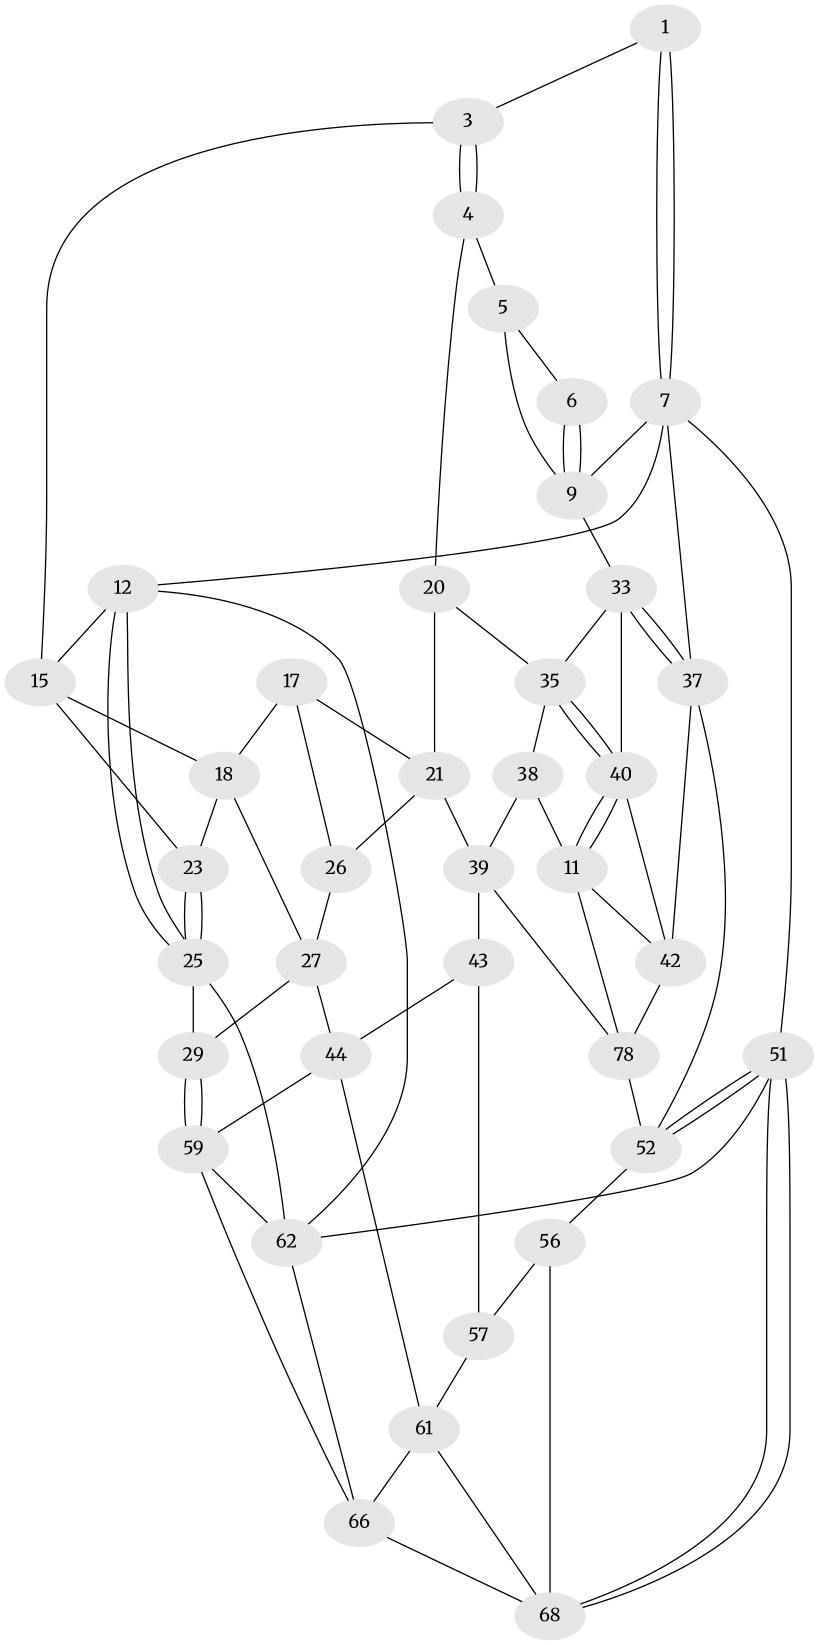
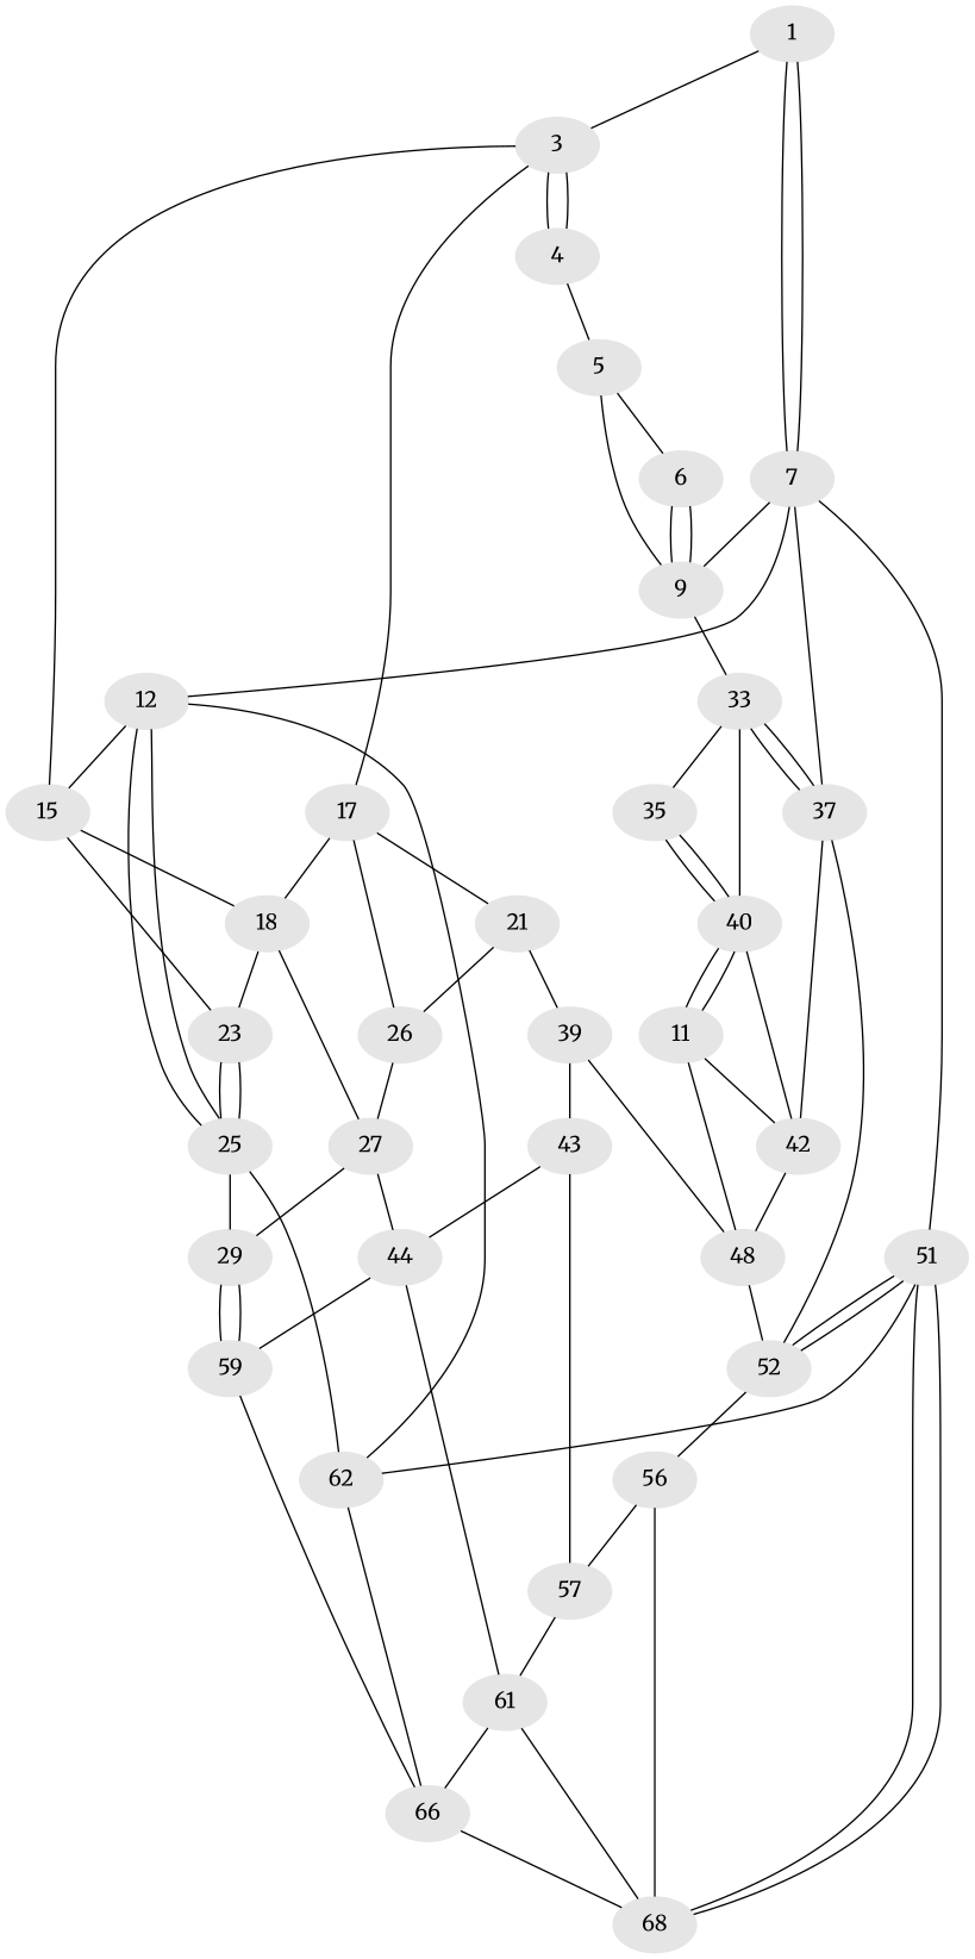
  graph {
    fontname=Merriweather
    node [color=gray90 fontname=Merriweather style=filled]
    edge [fontname=Merriweather]
    1 [super="+2"]
    3 [super="+14"]
    7 [super="+8"]
    4 [super="+19"]
    15 [super="+16"]
    17 [super="+22"]
    9 [super="+10"]
    12 [super="+13"]
    37 [super="+46"]
    51
    5 [super="+11"]
-   20
    18 [super="+24"]
    23
    21 [super="+31"]
    26 [super="+32"]
    6
    35 [super="+36"]
    33 [super="+34"]
    25 [super="+30"]
    62 [super="+63"]
    n22 [label=42 super="+53"]
    52 [super="+55"]
    68 [super="+70"]
    40 [super="+45"]
    29
    66 [super="+69"]
    27 [super="+28"]
    39 [super="+49"]
    44 [super="+58"]
-   38
    43 [super="+50"]
-   48 [super="+54" label=78]
+   48 [super="+54"]
    59 [super="+64"]
    57 [super="+60"]
    61 [super="+65"]
    n37 [label=11 super="+42"]
    56 [super="+67"]
    1 -- 3
    1 -- 7
    1 -- 7
    3 -- 4
    3 -- 4
    3 -- 15
+   3 -- 17
    7 -- 9
    7 -- 12
    7 -- 37
    7 -- 51
    4 -- 5 [weight=2]
-   4 -- 20
    15 -- 18
    15 -- 23
    17 -- 18
    17 -- 21
    17 -- 26
    9 -- 33
    12 -- 15
    12 -- 25
    12 -- 25
    12 -- 62
    37 -- n22
    37 -- 52
    51 -- 62
    51 -- 52
    51 -- 52
    51 -- 68
    51 -- 68
    5 -- 9
    5 -- 6
-   20 -- 21
-   20 -- 35
    18 -- 23
    18 -- 27
    23 -- 25
    23 -- 25
    21 -- 26
    21 -- 39
    26 -- 27
    6 -- 9
    6 -- 9
    35 -- 40
    35 -- 40
-   35 -- 38
    33 -- 37
    33 -- 37
    33 -- 35
    33 -- 40
    25 -- 62
    25 -- 29
    62 -- 66
    n22 -- 48
    52 -- 56
    40 -- n22
    40 -- n37
    40 -- n37
    29 -- 59
    29 -- 59
    66 -- 68
    27 -- 29
    27 -- 44
    39 -- 43
    39 -- 48
    44 -- 59
    44 -- 61
-   38 -- 39
-   38 -- n37
    43 -- 44
    43 -- 57
    48 -- 52
-   59 -- 62
    59 -- 66
    57 -- 61
    61 -- 68
    61 -- 66
    n37 -- n22
    n37 -- 48
    56 -- 68
    56 -- 57 [weight=2]
  }
